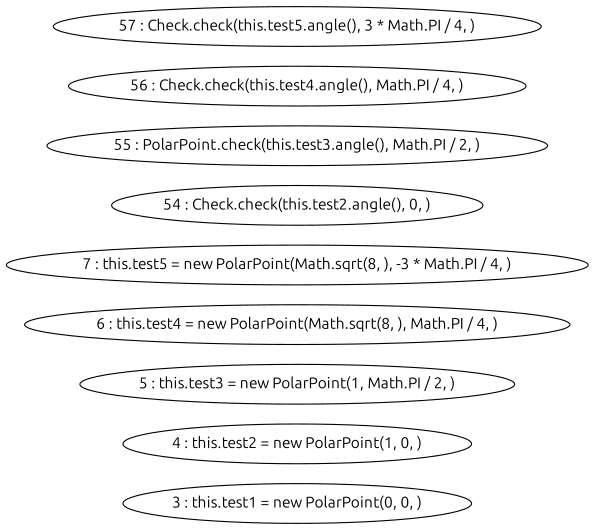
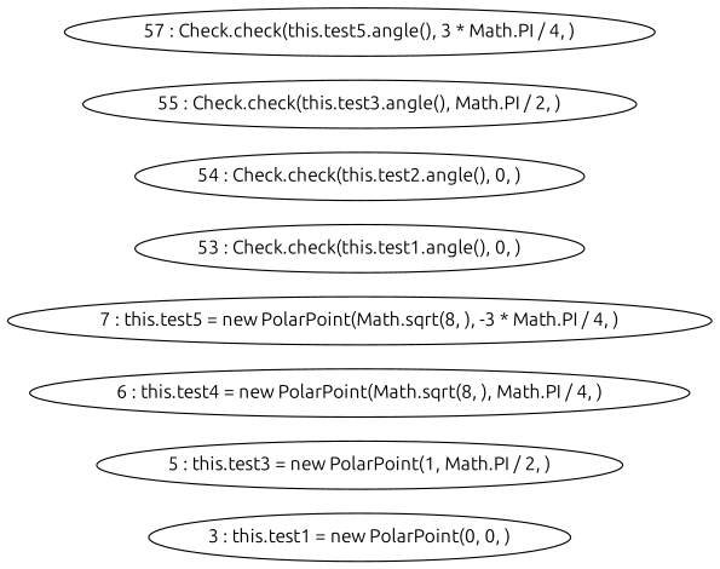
  digraph {
    rankdir=LR
    fontname=Ubuntu
    node [fontname=Ubuntu]
    "3 : this.test1 = new PolarPoint(0, 0, )"
-   "4 : this.test2 = new PolarPoint(1, 0, )"
    "5 : this.test3 = new PolarPoint(1, Math.PI / 2, )"
    "6 : this.test4 = new PolarPoint(Math.sqrt(8, ), Math.PI / 4, )"
    "7 : this.test5 = new PolarPoint(Math.sqrt(8, ), -3 * Math.PI / 4, )"
+   "53 : Check.check(this.test1.angle(), 0, )"
    "54 : Check.check(this.test2.angle(), 0, )"
-   "55 : Check.check(this.test3.angle(), Math.PI / 2, )" [label="55 : PolarPoint.check(this.test3.angle(), Math.PI / 2, )"]
-   "56 : Check.check(this.test4.angle(), Math.PI / 4, )"
+   "55 : Check.check(this.test3.angle(), Math.PI / 2, )"
    "57 : Check.check(this.test5.angle(), 3 * Math.PI / 4, )"
  }
